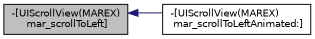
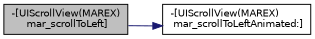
  digraph {
    rankdir=LR
    node [color=black fontname=Helvetica fontsize=10 shape=record style=filled]
    n1 [fillcolor=grey75 fontcolor=black height=0.2 label="-[UIScrollView(MAREX)\l mar_scrollToLeft]" width=0.4]
    n2 [fillcolor=white height=0.2 label="-[UIScrollView(MAREX)\l mar_scrollToLeftAnimated:]" width=0.4]
-   n2 -> n1 [color=midnightblue fontname=Helvetica fontsize=10 labelfontname=Helvetica labelfontsize=10 style=solid]
+   n1 -> n2 [color=midnightblue fontname=Helvetica fontsize=10 labelfontname=Helvetica labelfontsize=10 style=solid]
  }
